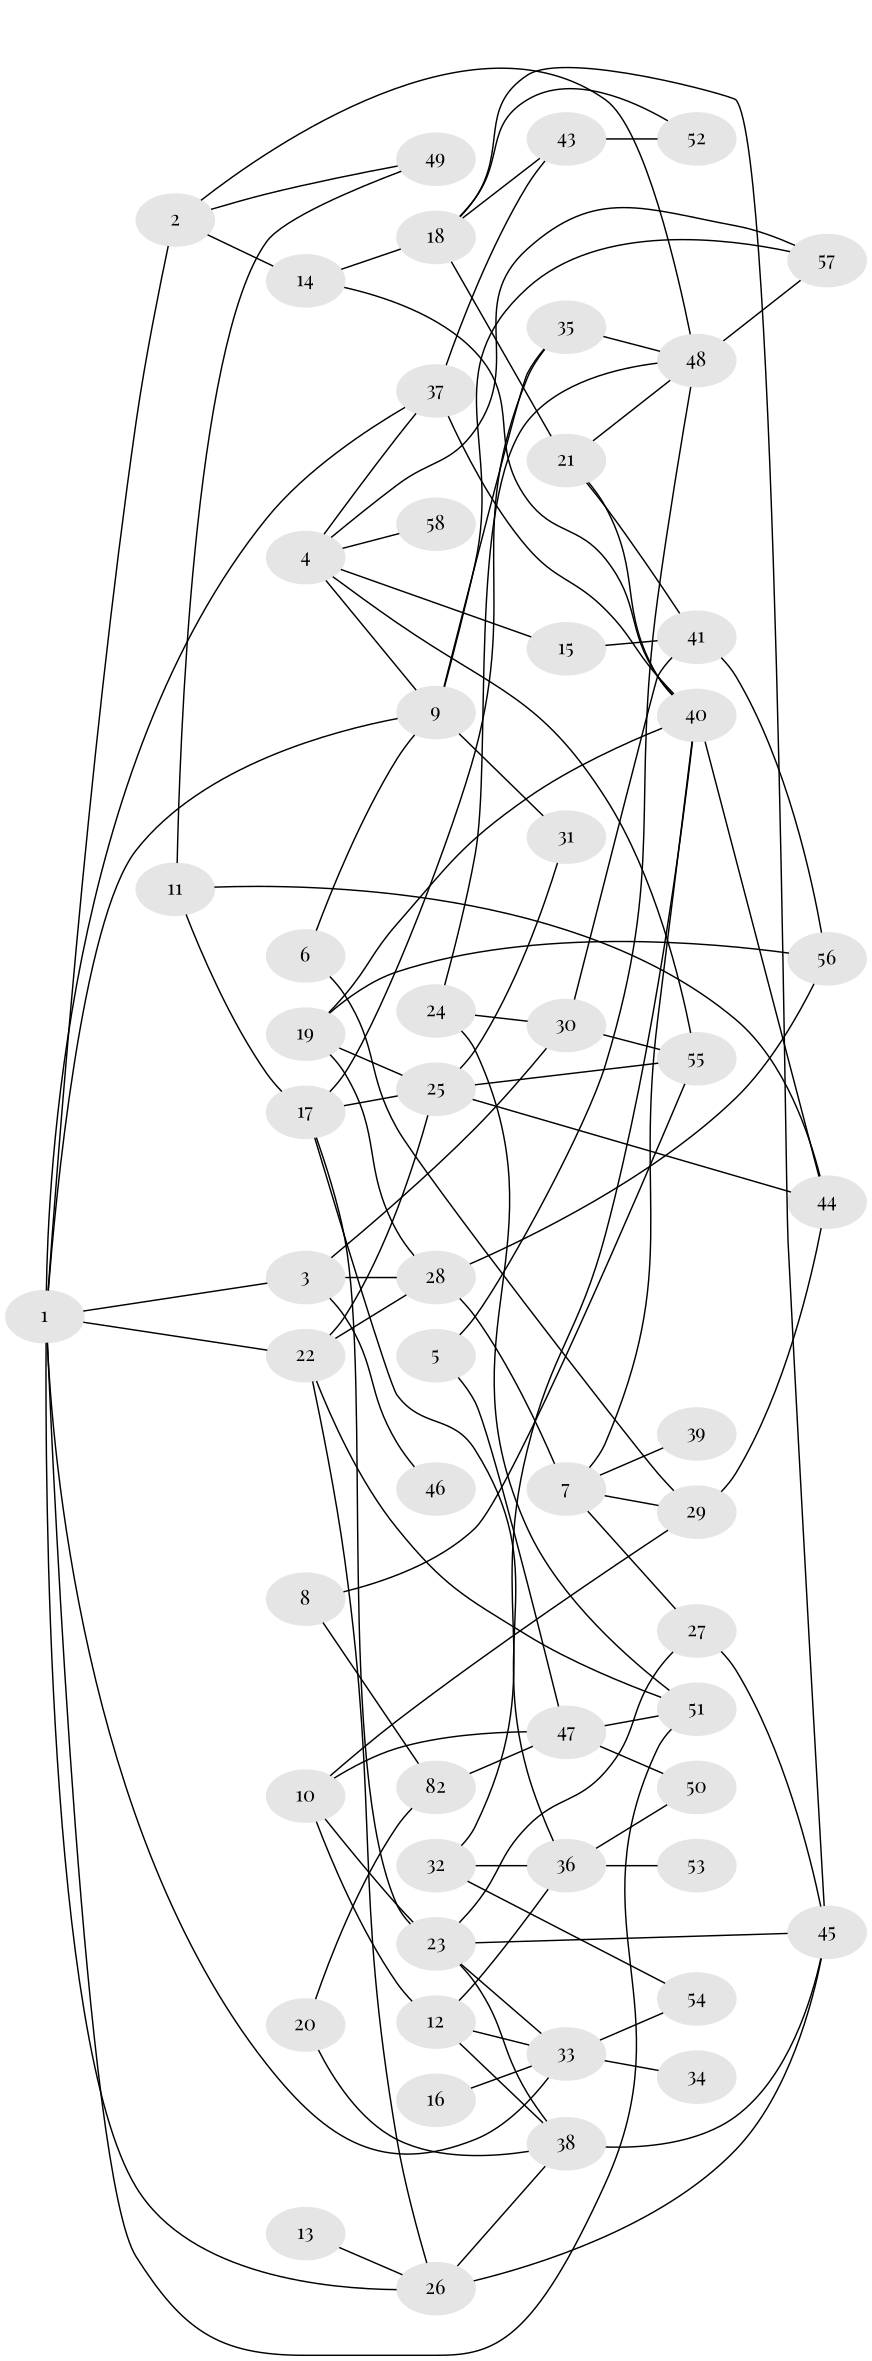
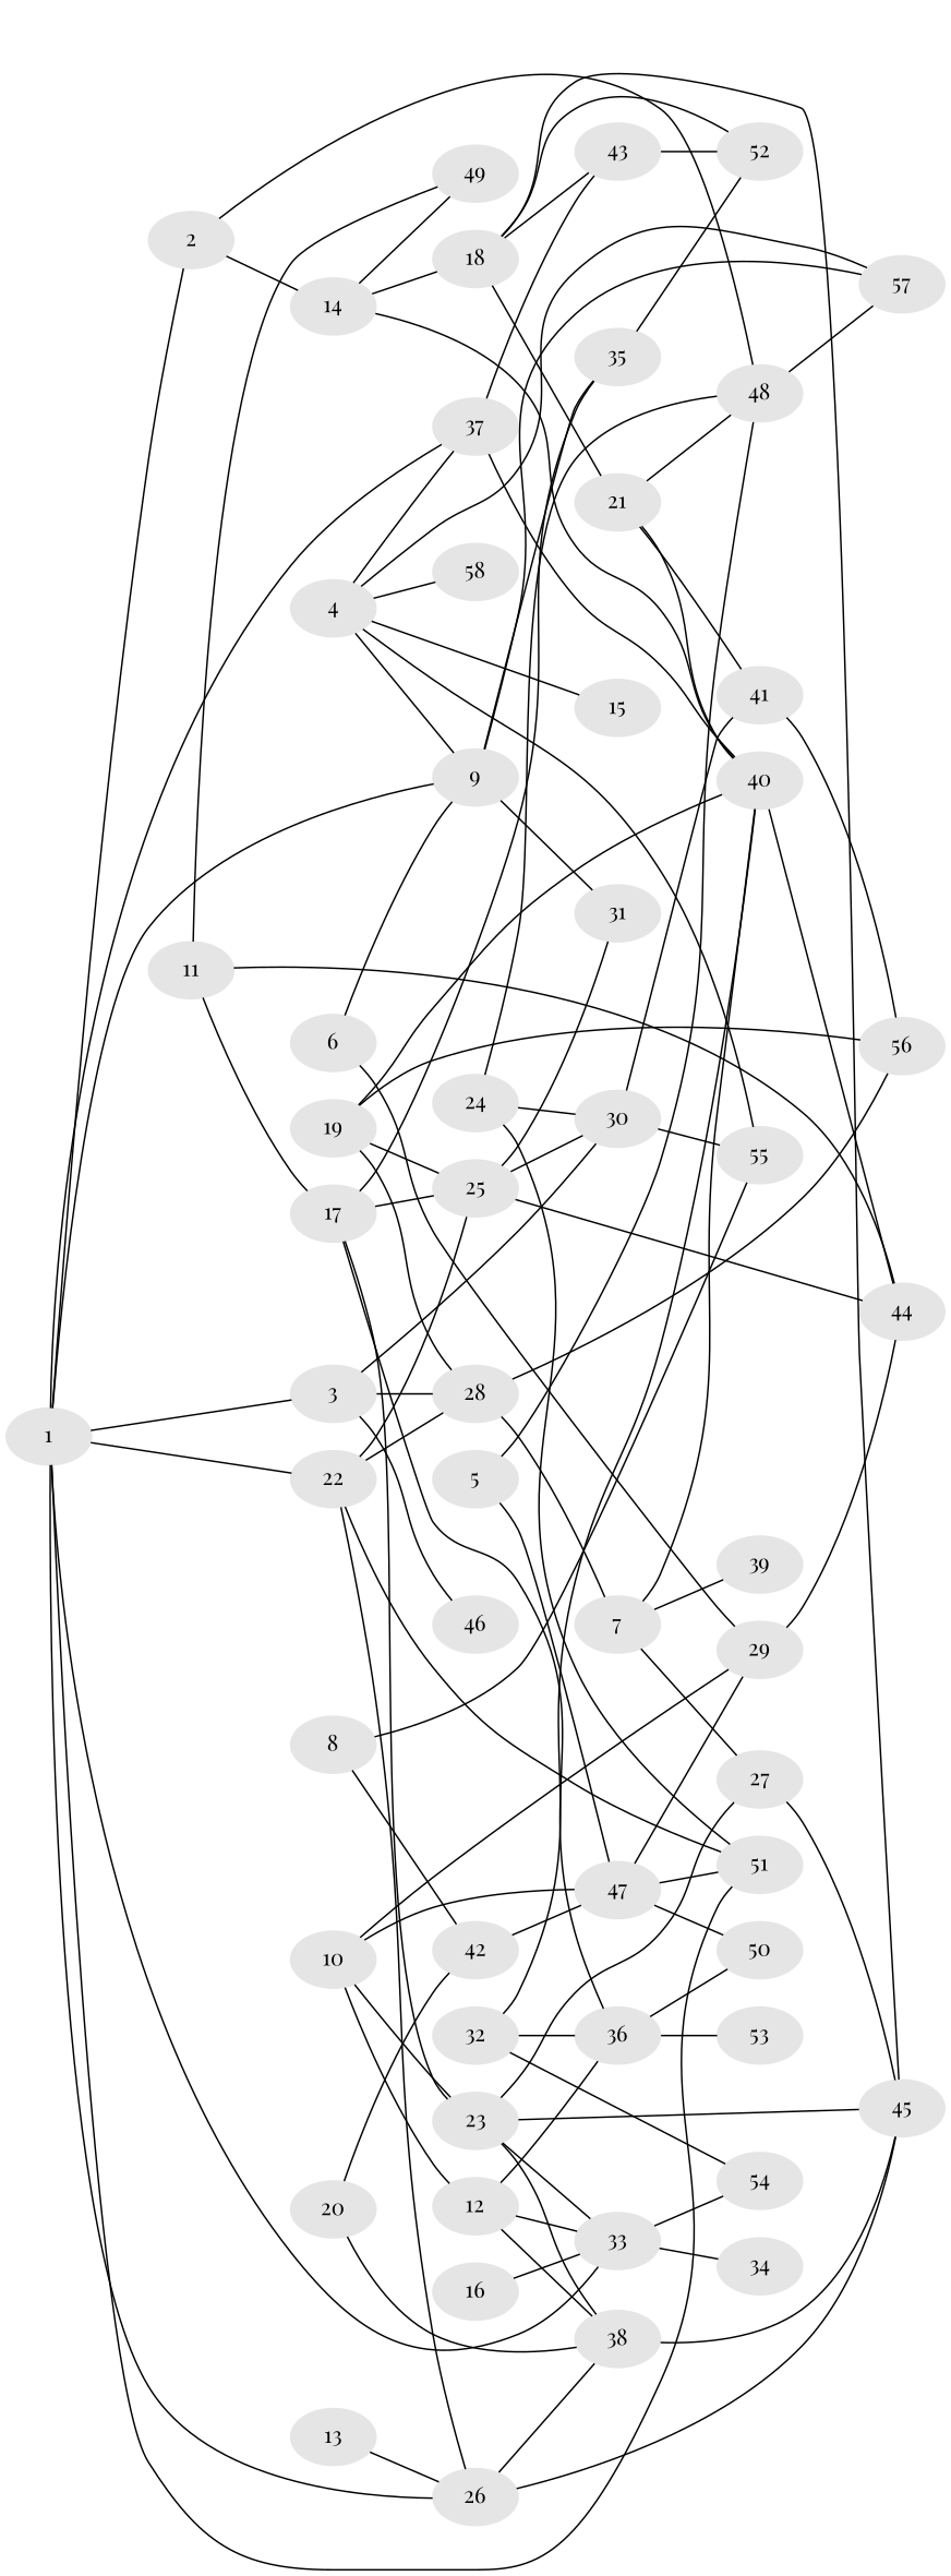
  graph {
    fontname="Playfair Display"
    rankdir=LR
    node [color=gray90 fontname="Playfair Display" style=filled]
    edge [fontname="Playfair Display" weight=1.0]
    1
    2
    3
    9
    22
    26
    33
    37
    51
    14
    48
    49
    28
    30
    46
    57
    31
    35
    25
    38
    45
    54
    34
    40
    43
-   42 [label=82]
+   42
    47
    18
    7
    29
    27
    39
    56
    55
    41
    4
    15
    58
    5
    50
    6
    44
    8
    52
    10
    12
    23
    36
    11
    17
    53
    13
    21
    16
    19
    20
    24
    32
    1 -- 2
    1 -- 3
    1 -- 9
    1 -- 22
    1 -- 26
    1 -- 33
    1 -- 37
    1 -- 51
    2 -- 14
    2 -- 48
-   2 -- 49
+   14 -- 49
    3 -- 28
    3 -- 30
    3 -- 46
    9 -- 57
    9 -- 31
    9 -- 35
    22 -- 26
    22 -- 51
    22 -- 28
    22 -- 25
    26 -- 38
    26 -- 45
    33 -- 54
    33 -- 34
    37 -- 40
    37 -- 43 [weight=2.0]
    14 -- 40 [weight=2.0]
    14 -- 18
    48 -- 57
    28 -- 7
    28 -- 56
    30 -- 55
    30 -- 41
-   35 -- 48
-   25 -- 55
+   35 -- 52
+   25 -- 30
    25 -- 31
    25 -- 44
    38 -- 45
    40 -- 44
    43 -- 52
    42 -- 47 [weight=2.0]
    47 -- 51
    47 -- 50
    18 -- 45
    18 -- 43 [weight=2.0]
    18 -- 52
    18 -- 21
    7 -- 40
-   7 -- 29
+   47 -- 29
    7 -- 27
    7 -- 39
    29 -- 44 [weight=2.0]
    27 -- 45
    41 -- 56
    4 -- 9
    4 -- 37
    4 -- 57
    4 -- 55
    4 -- 15
    4 -- 58
-   15 -- 41
    5 -- 48
    5 -- 47
    6 -- 9
    6 -- 29
    8 -- 42
    8 -- 55
    10 -- 47
    10 -- 29
    10 -- 12
    10 -- 23
    12 -- 33
    12 -- 38
    12 -- 36
    23 -- 33 [weight=2.0]
    23 -- 38
    23 -- 45
    23 -- 27
    36 -- 50
    36 -- 53
    11 -- 49
    11 -- 44
    11 -- 17
    17 -- 35
    17 -- 25
    17 -- 23
    17 -- 36
    13 -- 26
    21 -- 48
    21 -- 40
    21 -- 41
    16 -- 33
    19 -- 28
    19 -- 25
    19 -- 40 [weight=2.0]
    19 -- 56
    20 -- 38
    20 -- 42
    24 -- 51
    24 -- 48
    24 -- 30
    32 -- 54
    32 -- 40
    32 -- 36
  }
